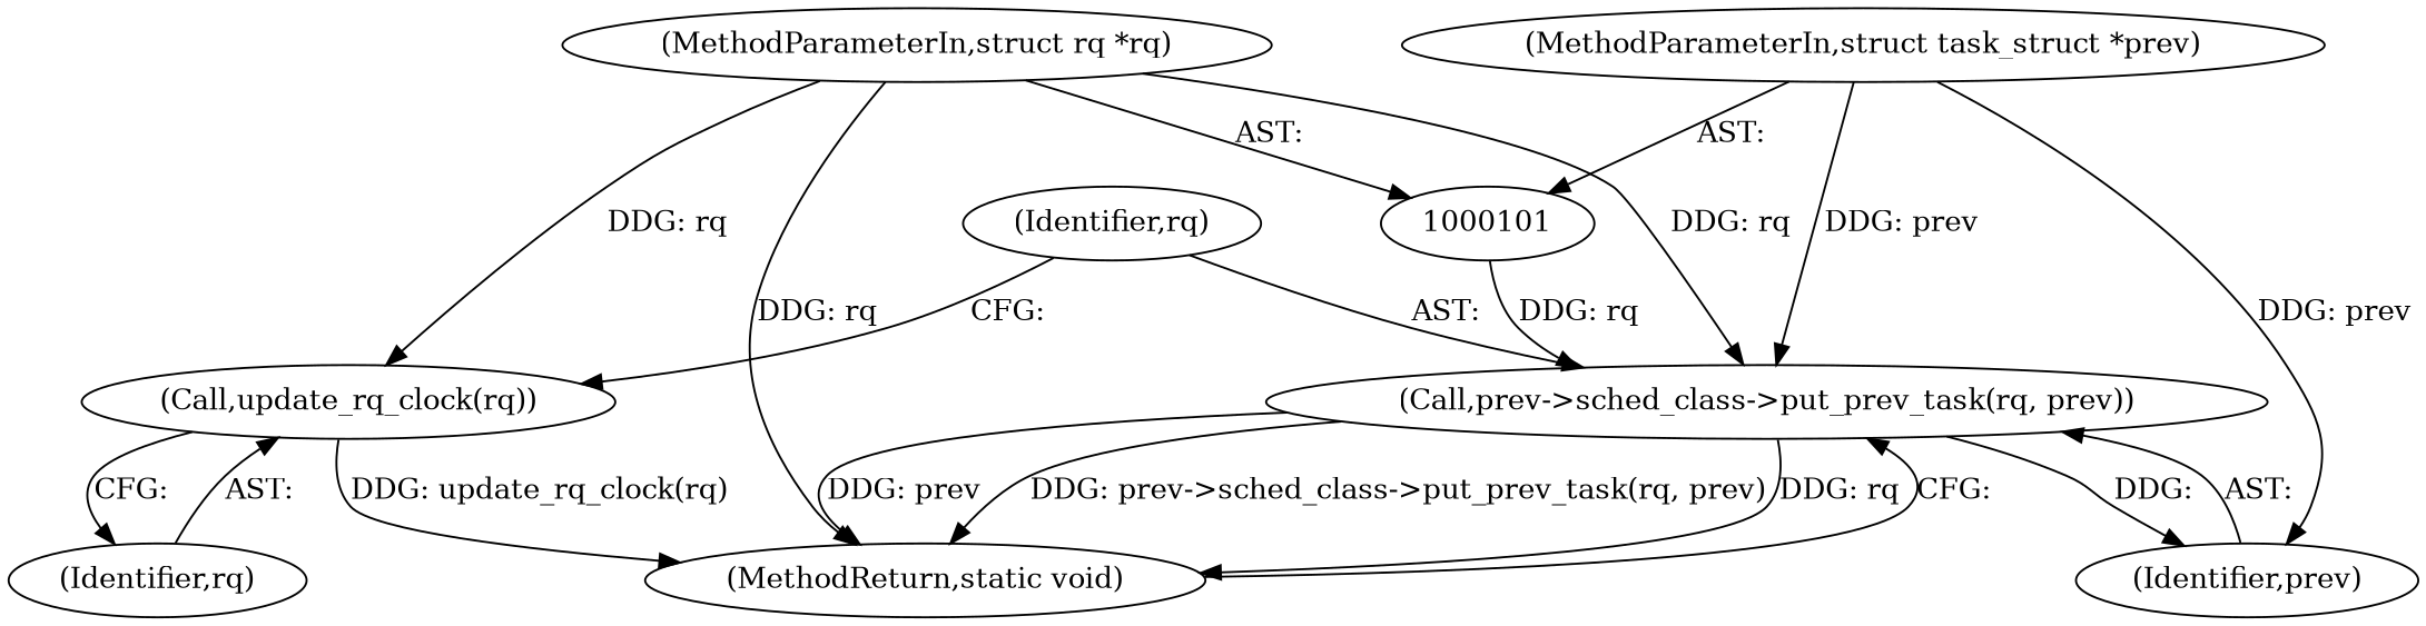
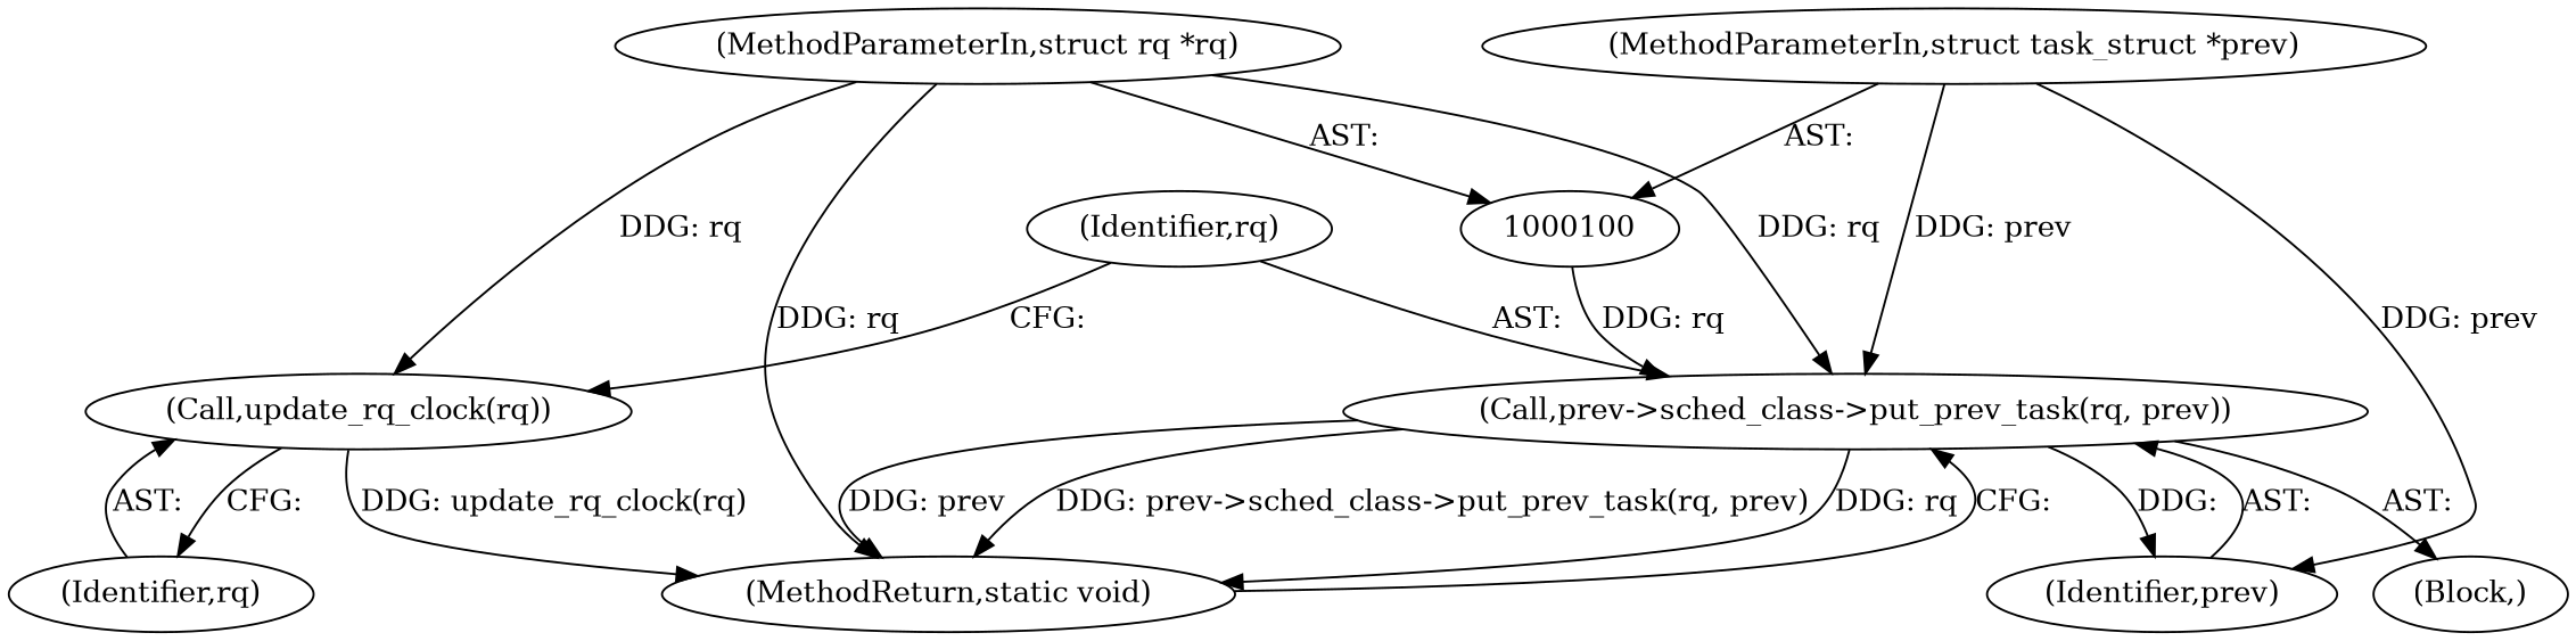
  digraph {
    n1 [label="(Call,prev->sched_class->put_prev_task(rq, prev))"]
    n2 [label="(MethodReturn,static void)"]
    n3 [label="(Identifier,prev)"]
+   n4 [label="(Block,)"]
    n5 [label="(Call,update_rq_clock(rq))"]
    n6 [label="(Identifier,rq)"]
    n7 [label="(MethodParameterIn,struct rq *rq)"]
-   1000100 [label=1000101]
+   1000100
    n9 [label="(MethodParameterIn,struct task_struct *prev)"]
    n10 [label="(Identifier,rq)"]
    n1 -> n2 [label="DDG: prev"]
    n1 -> n2 [label="DDG: prev->sched_class->put_prev_task(rq, prev)"]
    n1 -> n2 [label="DDG: rq"]
    n1 -> n3 [label="DDG: "]
+   n1 -> n4 [label="AST: "]
    n2 -> n1 [label="CFG: "]
    n3 -> n1 [label="AST: "]
    n5 -> n2 [label="DDG: update_rq_clock(rq)"]
    n5 -> n6 [label="CFG: "]
    n6 -> n5 [label="AST: "]
    n7 -> n1 [label="DDG: rq"]
    n7 -> n2 [label="DDG: rq"]
    n7 -> n5 [label="DDG: rq"]
    n7 -> 1000100 [label="AST: "]
    1000100 -> n1 [label="DDG: rq"]
    n9 -> n1 [label="DDG: prev"]
    n9 -> n3 [label="DDG: prev"]
    n9 -> 1000100 [label="AST: "]
    n10 -> n1 [label="AST: "]
    n10 -> n5 [label="CFG: "]
  }
